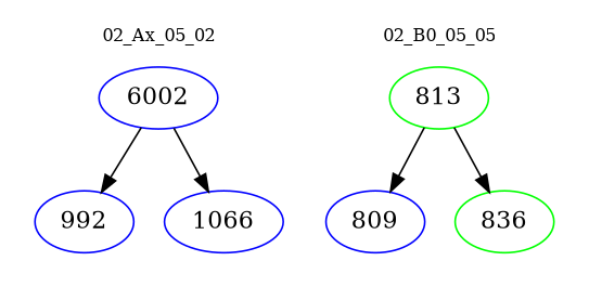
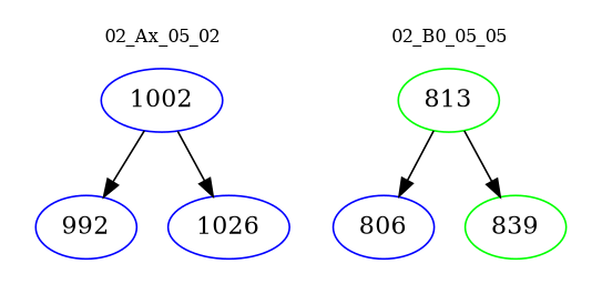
  digraph {
    node [color=blue]
    edge [color=black]
-   n1 [label=6002]
+   n1 [label=1002]
    n2 [label=992]
-   n3 [label=1066]
+   n3 [label=1026]
    n4 [color=green label=813]
-   n5 [label=809]
-   n6 [color=green label=836]
+   n5 [label=806]
+   n6 [color=green label=839]
    subgraph cluster_1 {
      color=white
      fontsize=10
      label="02_Ax_05_02"
      n1
      n2
      n3
    }
    subgraph cluster_2 {
      color=white
      fontsize=10
      label="02_B0_05_05"
      n4
      n5
      n6
    }
    n1 -> n2
    n1 -> n3
    n4 -> n5
    n4 -> n6
  }
